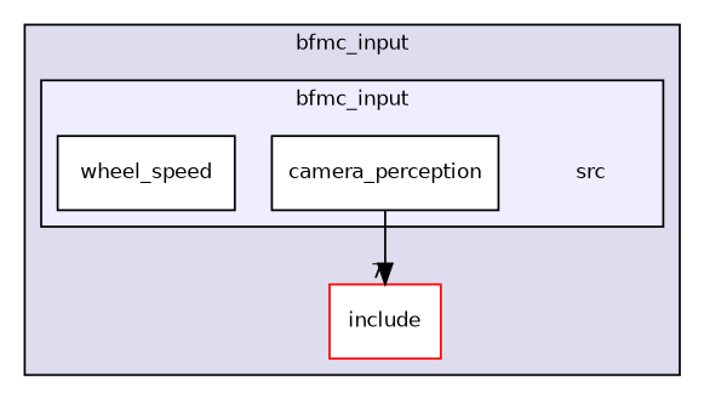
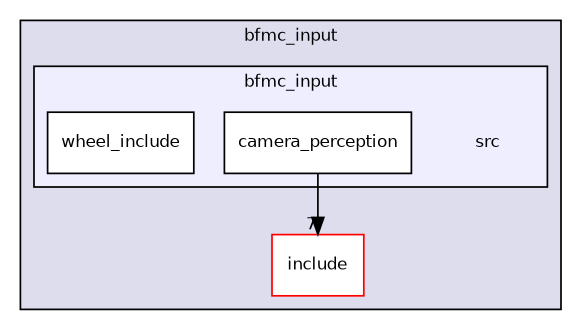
  digraph {
    compound=true
    node [fontname=Helvetica fontsize=10 shape=box fillcolor=white style=filled]
    n1 [label=src shape=plaintext fillcolor="" style=""]
    n2 [label=camera_perception]
-   n3 [label=wheel_speed]
+   n3 [label=wheel_include]
    n4 [color=red label=include]
    subgraph cluster_1 {
      bgcolor="#ddddee"
      fontname=Helvetica
      fontsize=10
      label=bfmc_input
      pencolor=black
      n4
      subgraph cluster_2 {
        bgcolor="#eeeeff"
        fontname=Helvetica
        fontsize=10
        pencolor=black
        n1
        n2
        n3
      }
    }
    n2 -> n4 [headlabel=7 labeldistance=1.5 labelfontname=Helvetica labelfontsize=10]
  }
